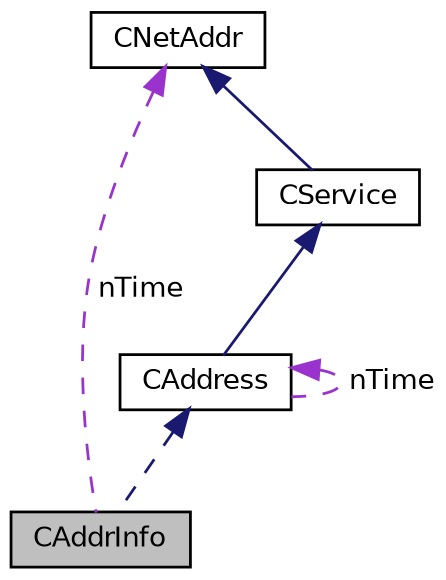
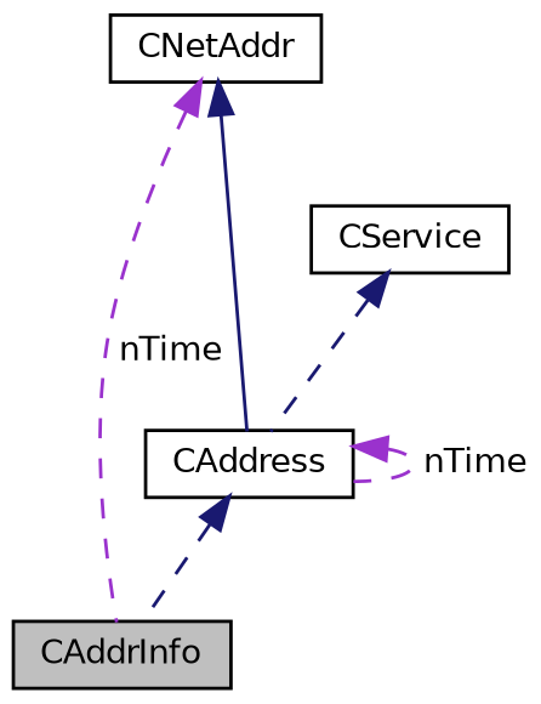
  digraph {
    node [color=black fillcolor=white fontname=Helvetica fontsize=10 shape=record style=filled]
    edge [color=midnightblue dir=back fontname=Helvetica fontsize=10 labelfontname=Helvetica labelfontsize=10 style=dashed]
    n1 [fillcolor=grey75 fontcolor=black height=0.2 label=CAddrInfo width=0.4]
    n2 [height=0.2 label=CAddress width=0.4]
    n3 [height=0.2 label=CService width=0.4]
    n4 [height=0.2 label=CNetAddr width=0.4]
    n2 -> n1
    n2 -> n2 [color=darkorchid3 label=" nTime"]
-   n3 -> n2 [style=solid]
+   n3 -> n2
    n4 -> n1 [color=darkorchid3 label=" nTime"]
-   n4 -> n3 [style=solid]
+   n4 -> n2 [style=solid]
  }
